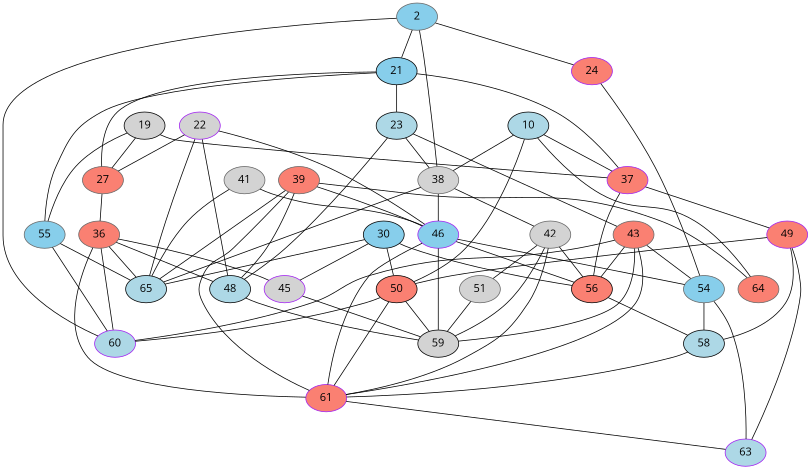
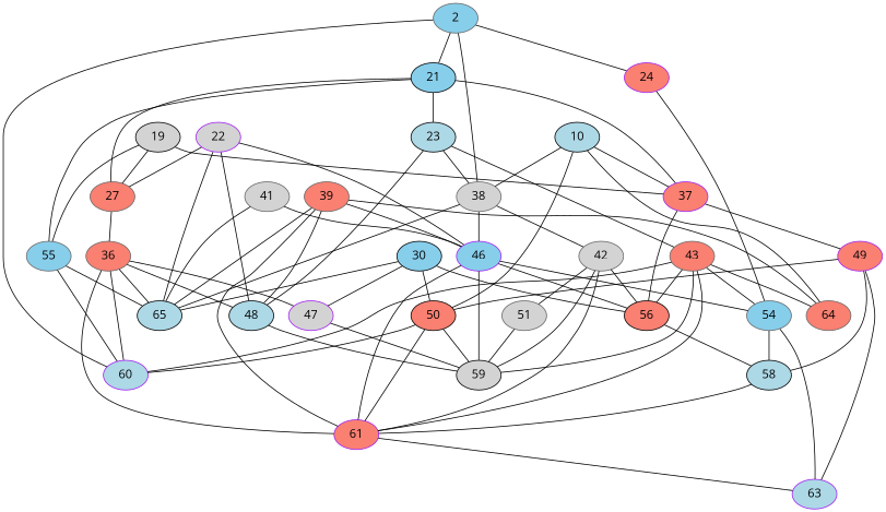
  graph {
    fontname="Open Sans"
    node [color=gray40 fillcolor=salmon fontname="Open Sans" style=filled]
    edge [fontname="Open Sans"]
    2 [fillcolor=skyblue]
    21 [color=black fillcolor=skyblue]
    24 [color=purple]
    38 [fillcolor=lightgrey super="+31+34"]
    60 [color=purple fillcolor=lightblue]
    37 [color=purple]
    27
    55 [fillcolor=skyblue super="+40"]
    23 [color=black fillcolor=lightblue]
    54 [fillcolor=skyblue super="+47"]
    46 [color=purple fillcolor=skyblue super="+9+29"]
    65 [color=black fillcolor=lightblue super="+15+62"]
    42 [fillcolor=lightgrey super="+16"]
    10 [color=black fillcolor=lightblue]
    50 [color=black super="+18"]
    64
    56 [color=black super="+52+8"]
    49 [color=purple]
    61 [color=purple super="+3+53"]
    59 [color=black fillcolor=lightgrey super="+26+44+57"]
    19 [color=black fillcolor=lightgrey]
    36 [super="+28"]
    48 [color=black fillcolor=lightblue super="+17"]
    43 [super="+35"]
    22 [color=purple fillcolor=lightgrey]
-   45 [color=purple fillcolor=lightgrey]
+   45 [color=purple fillcolor=lightgrey label=47]
    30 [color=black fillcolor=skyblue]
    58 [color=black fillcolor=lightblue super="+11+20"]
    63 [color=purple fillcolor=lightblue]
    51 [fillcolor=lightgrey]
    39 [super="+25+32"]
    41 [fillcolor=lightgrey]
    2 -- 21
    2 -- 24
    2 -- 38
    2 -- 60
    21 -- 37
    21 -- 27
    21 -- 55
    21 -- 23
    24 -- 54
    38 -- 46 [weight=3]
    38 -- 65
    38 -- 42
    37 -- 56
    37 -- 49
    27 -- 36
    55 -- 60 [weight=2]
    55 -- 65 [weight=2]
    23 -- 38
    23 -- 48
    23 -- 43
    54 -- 58
    54 -- 63
    46 -- 54 [weight=2]
    46 -- 56
    46 -- 61 [weight=5]
    46 -- 59 [weight=2]
    42 -- 56 [weight=4]
    42 -- 61 [weight=2]
    42 -- 59
    42 -- 51
    10 -- 38
    10 -- 37
    10 -- 50
    10 -- 64
    50 -- 60
    50 -- 61
    50 -- 59
    56 -- 58 [weight=2]
    49 -- 50
    49 -- 58
    49 -- 63
    61 -- 63
    19 -- 37
    19 -- 27
    19 -- 55
    36 -- 60 [weight=2]
    36 -- 65
    36 -- 61
    36 -- 48
    36 -- 45
    48 -- 59
    43 -- 60
    43 -- 54 [weight=2]
+   43 -- 64
    43 -- 56
    43 -- 61 [weight=2]
    43 -- 59 [weight=2]
    22 -- 27
    22 -- 46
    22 -- 65
    22 -- 48
    45 -- 59
    30 -- 65
    30 -- 50
    30 -- 56
    30 -- 45
    58 -- 61
    51 -- 59
    39 -- 46
    39 -- 65
    39 -- 64
    39 -- 61 [weight=2]
    39 -- 48 [weight=2]
    41 -- 46
    41 -- 65
  }
